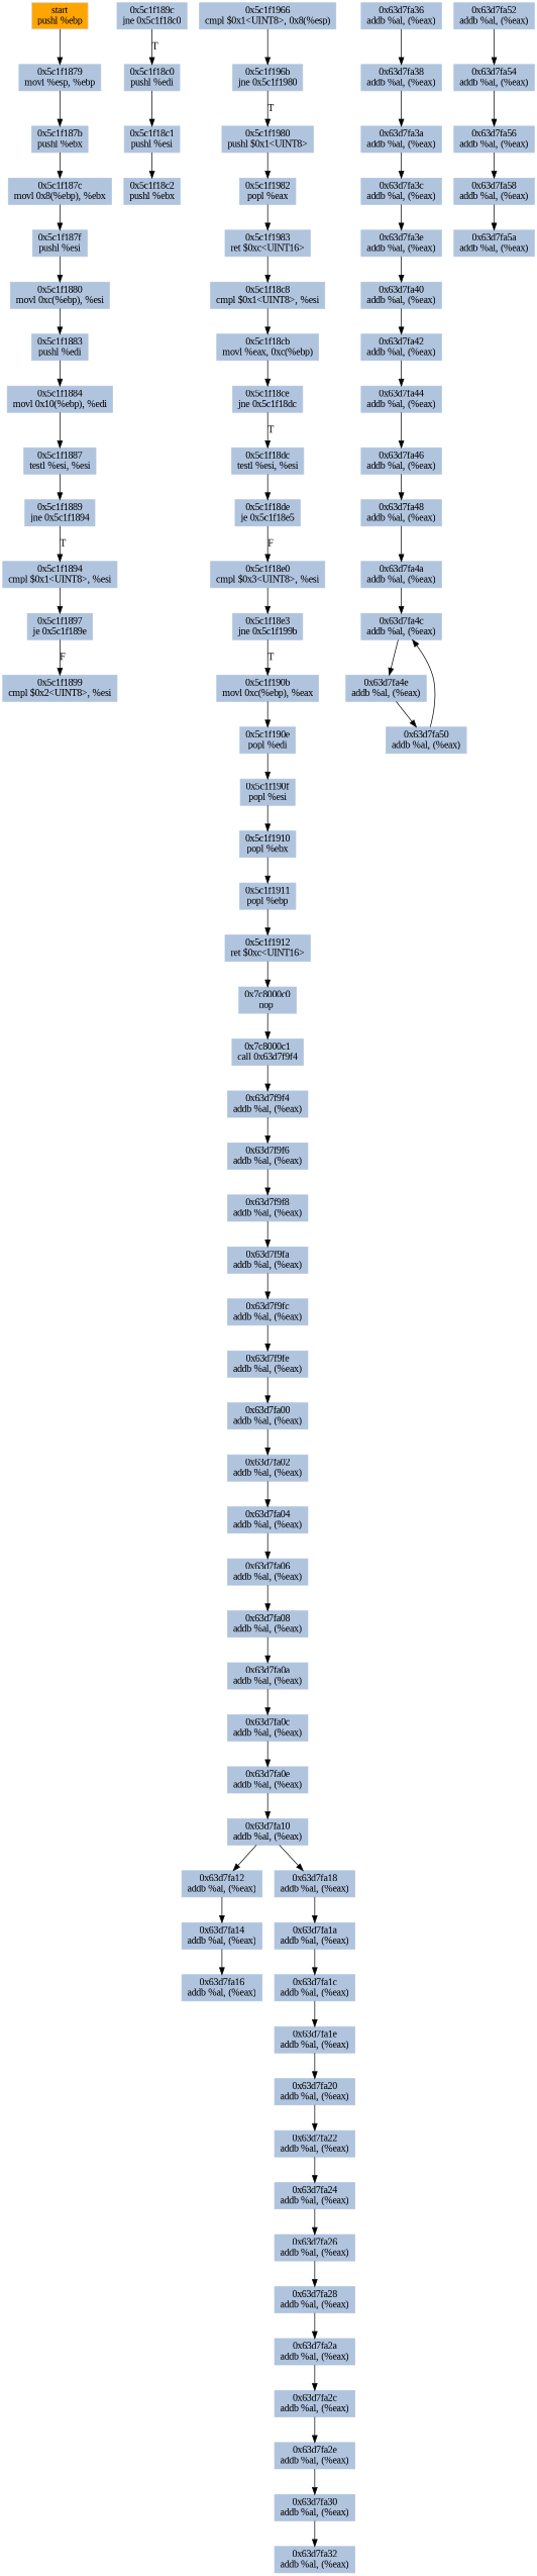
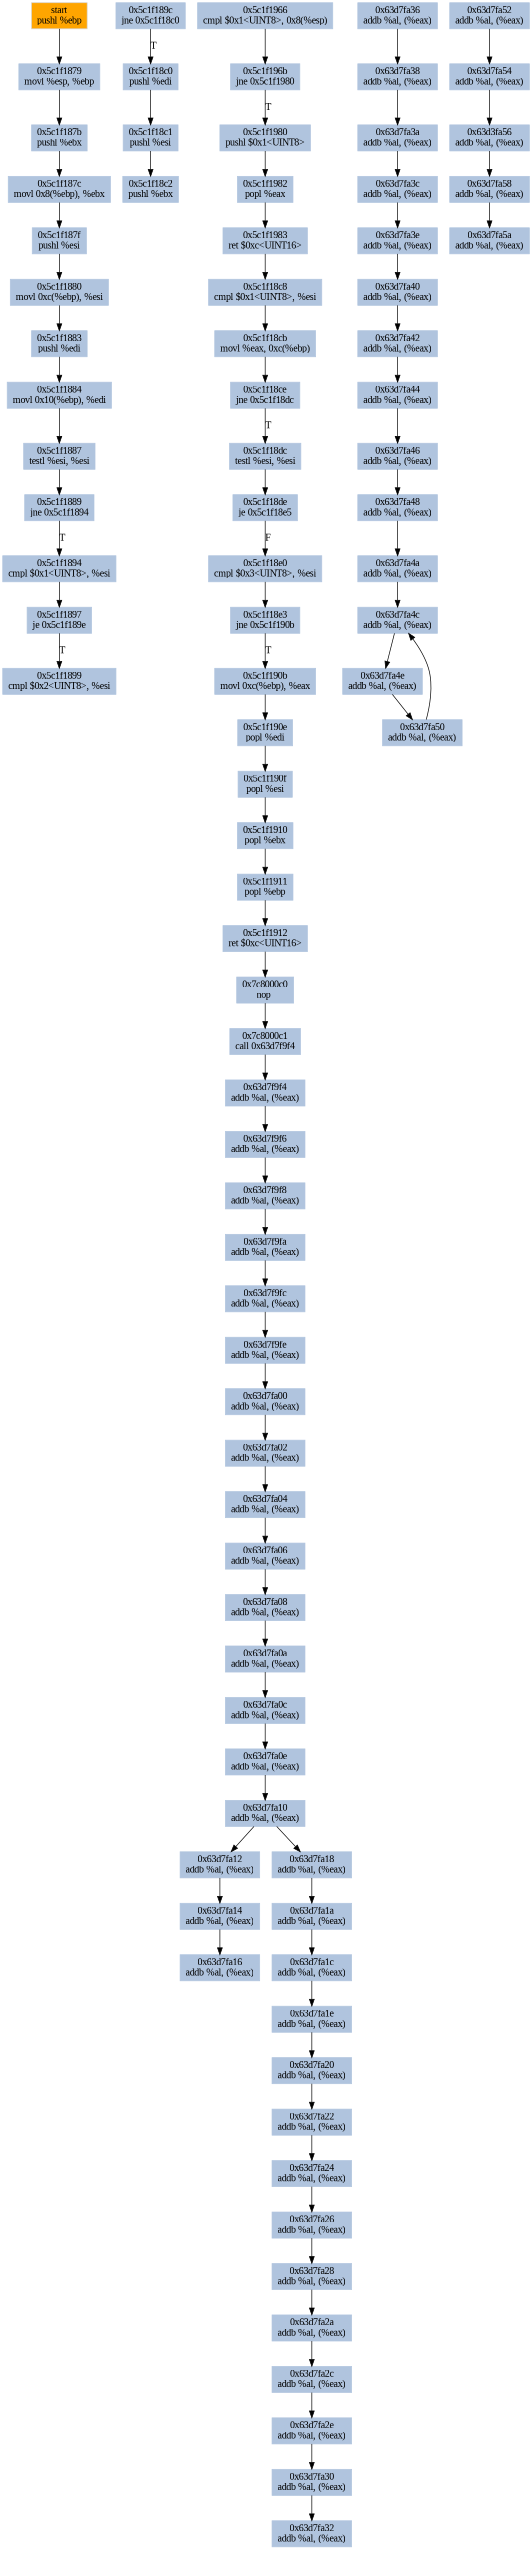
  digraph {
    fontname="Liberation Serif"
    node [color=lightsteelblue fillcolor=lightsteelblue fontname="Liberation Serif" shape=rectangle style=filled]
    edge [color="#000000" fontname="Liberation Serif"]
    n1 [color=lightgrey fillcolor=orange label="start\npushl %ebp"]
    n2 [label="0x5c1f1879\nmovl %esp, %ebp"]
    n3 [label="0x5c1f187b\npushl %ebx"]
    n4 [label="0x5c1f187c\nmovl 0x8(%ebp), %ebx"]
    n5 [label="0x5c1f187f\npushl %esi"]
    n6 [label="0x5c1f1880\nmovl 0xc(%ebp), %esi"]
    n7 [label="0x5c1f1883\npushl %edi"]
    n8 [label="0x5c1f1884\nmovl 0x10(%ebp), %edi"]
    n9 [label="0x5c1f1887\ntestl %esi, %esi"]
    n10 [label="0x5c1f1889\njne 0x5c1f1894"]
    n11 [label="0x5c1f1894\ncmpl $0x1<UINT8>, %esi"]
    n12 [label="0x5c1f1897\nje 0x5c1f189e"]
    n13 [label="0x5c1f1899\ncmpl $0x2<UINT8>, %esi"]
    n14 [label="0x5c1f189c\njne 0x5c1f18c0"]
    n15 [label="0x5c1f18c0\npushl %edi"]
    n16 [label="0x5c1f18c1\npushl %esi"]
    n17 [label="0x5c1f18c2\npushl %ebx"]
    n18 [label="0x5c1f1966\ncmpl $0x1<UINT8>, 0x8(%esp)"]
    n19 [label="0x5c1f196b\njne 0x5c1f1980"]
    n20 [label="0x5c1f1980\npushl $0x1<UINT8>"]
    n21 [label="0x5c1f1982\npopl %eax"]
    n22 [label="0x5c1f1983\nret $0xc<UINT16>"]
    n23 [label="0x5c1f18c8\ncmpl $0x1<UINT8>, %esi"]
    n24 [label="0x5c1f18cb\nmovl %eax, 0xc(%ebp)"]
    n25 [label="0x5c1f18ce\njne 0x5c1f18dc"]
    n26 [label="0x5c1f18dc\ntestl %esi, %esi"]
    n27 [label="0x5c1f18de\nje 0x5c1f18e5"]
    n28 [label="0x5c1f18e0\ncmpl $0x3<UINT8>, %esi"]
-   n29 [label="0x5c1f18e3\njne 0x5c1f199b"]
+   n29 [label="0x5c1f18e3\njne 0x5c1f190b"]
    n30 [label="0x5c1f190b\nmovl 0xc(%ebp), %eax"]
    n31 [label="0x5c1f190e\npopl %edi"]
    n32 [label="0x5c1f190f\npopl %esi"]
    n33 [label="0x5c1f1910\npopl %ebx"]
    n34 [label="0x5c1f1911\npopl %ebp"]
    n35 [label="0x5c1f1912\nret $0xc<UINT16>"]
    n36 [label="0x7c8000c0\nnop "]
    n37 [label="0x7c8000c1\ncall 0x63d7f9f4"]
    n38 [label="0x63d7f9f4\naddb %al, (%eax)"]
    n39 [label="0x63d7f9f6\naddb %al, (%eax)"]
    n40 [label="0x63d7f9f8\naddb %al, (%eax)"]
    n41 [label="0x63d7f9fa\naddb %al, (%eax)"]
    n42 [label="0x63d7f9fc\naddb %al, (%eax)"]
    n43 [label="0x63d7f9fe\naddb %al, (%eax)"]
    n44 [label="0x63d7fa00\naddb %al, (%eax)"]
    n45 [label="0x63d7fa02\naddb %al, (%eax)"]
    n46 [label="0x63d7fa04\naddb %al, (%eax)"]
    n47 [label="0x63d7fa06\naddb %al, (%eax)"]
    n48 [label="0x63d7fa08\naddb %al, (%eax)"]
    n49 [label="0x63d7fa0a\naddb %al, (%eax)"]
    n50 [label="0x63d7fa0c\naddb %al, (%eax)"]
    n51 [label="0x63d7fa0e\naddb %al, (%eax)"]
    n52 [label="0x63d7fa10\naddb %al, (%eax)"]
    n53 [label="0x63d7fa12\naddb %al, (%eax)"]
    n54 [label="0x63d7fa18\naddb %al, (%eax)"]
    n55 [label="0x63d7fa14\naddb %al, (%eax)"]
    n56 [label="0x63d7fa16\naddb %al, (%eax)"]
    n57 [label="0x63d7fa1a\naddb %al, (%eax)"]
    n58 [label="0x63d7fa1c\naddb %al, (%eax)"]
    n59 [label="0x63d7fa1e\naddb %al, (%eax)"]
    n60 [label="0x63d7fa20\naddb %al, (%eax)"]
    n61 [label="0x63d7fa22\naddb %al, (%eax)"]
    n62 [label="0x63d7fa24\naddb %al, (%eax)"]
    n63 [label="0x63d7fa26\naddb %al, (%eax)"]
    n64 [label="0x63d7fa28\naddb %al, (%eax)"]
    n65 [label="0x63d7fa2a\naddb %al, (%eax)"]
    n66 [label="0x63d7fa2c\naddb %al, (%eax)"]
    n67 [label="0x63d7fa2e\naddb %al, (%eax)"]
    n68 [label="0x63d7fa30\naddb %al, (%eax)"]
    n69 [label="0x63d7fa32\naddb %al, (%eax)"]
    n70 [label="0x63d7fa36\naddb %al, (%eax)"]
    n71 [label="0x63d7fa38\naddb %al, (%eax)"]
    n72 [label="0x63d7fa3a\naddb %al, (%eax)"]
    n73 [label="0x63d7fa3c\naddb %al, (%eax)"]
    n74 [label="0x63d7fa3e\naddb %al, (%eax)"]
    n75 [label="0x63d7fa40\naddb %al, (%eax)"]
    n76 [label="0x63d7fa42\naddb %al, (%eax)"]
    n77 [label="0x63d7fa44\naddb %al, (%eax)"]
    n78 [label="0x63d7fa46\naddb %al, (%eax)"]
    n79 [label="0x63d7fa48\naddb %al, (%eax)"]
    n80 [label="0x63d7fa4a\naddb %al, (%eax)"]
    n81 [label="0x63d7fa4c\naddb %al, (%eax)"]
    n82 [label="0x63d7fa4e\naddb %al, (%eax)"]
    n83 [label="0x63d7fa50\naddb %al, (%eax)"]
    n84 [label="0x63d7fa52\naddb %al, (%eax)"]
    n85 [label="0x63d7fa54\naddb %al, (%eax)"]
-   n86 [label="0x63d7fa56\naddb %al, (%eax)"]
+   n86 [label="0x63d3fa56\naddb %al, (%eax)"]
    n87 [label="0x63d7fa58\naddb %al, (%eax)"]
    n88 [label="0x63d7fa5a\naddb %al, (%eax)"]
    n1 -> n2
    n2 -> n3
    n3 -> n4
    n4 -> n5
    n5 -> n6
    n6 -> n7
    n7 -> n8
    n8 -> n9
    n9 -> n10
    n10 -> n11 [label=T]
    n11 -> n12
-   n12 -> n13 [label=F]
+   n12 -> n13 [label=T]
    n14 -> n15 [label=T]
    n15 -> n16
    n16 -> n17
    n18 -> n19
    n19 -> n20 [label=T]
    n20 -> n21
    n21 -> n22
    n22 -> n23
    n23 -> n24
    n24 -> n25
    n25 -> n26 [label=T]
    n26 -> n27
    n27 -> n28 [label=F]
    n28 -> n29
    n29 -> n30 [label=T]
    n30 -> n31
    n31 -> n32
    n32 -> n33
    n33 -> n34
    n34 -> n35
    n35 -> n36
    n36 -> n37
    n37 -> n38
    n38 -> n39
    n39 -> n40
    n40 -> n41
    n41 -> n42
    n42 -> n43
    n43 -> n44
    n44 -> n45
    n45 -> n46
    n46 -> n47
    n47 -> n48
    n48 -> n49
    n49 -> n50
    n50 -> n51
    n51 -> n52
    n52 -> n53
    n52 -> n54
    n53 -> n55
    n54 -> n57
    n55 -> n56
    n57 -> n58
    n58 -> n59
    n59 -> n60
    n60 -> n61
    n61 -> n62
    n62 -> n63
    n63 -> n64
    n64 -> n65
    n65 -> n66
    n66 -> n67
    n67 -> n68
    n68 -> n69
    n70 -> n71
    n71 -> n72
    n72 -> n73
    n73 -> n74
    n74 -> n75
    n75 -> n76
    n76 -> n77
    n77 -> n78
    n78 -> n79
    n79 -> n80
    n80 -> n81
    n81 -> n82
    n82 -> n83
    n83 -> n81
    n84 -> n85
    n85 -> n86
    n86 -> n87
    n87 -> n88
  }
